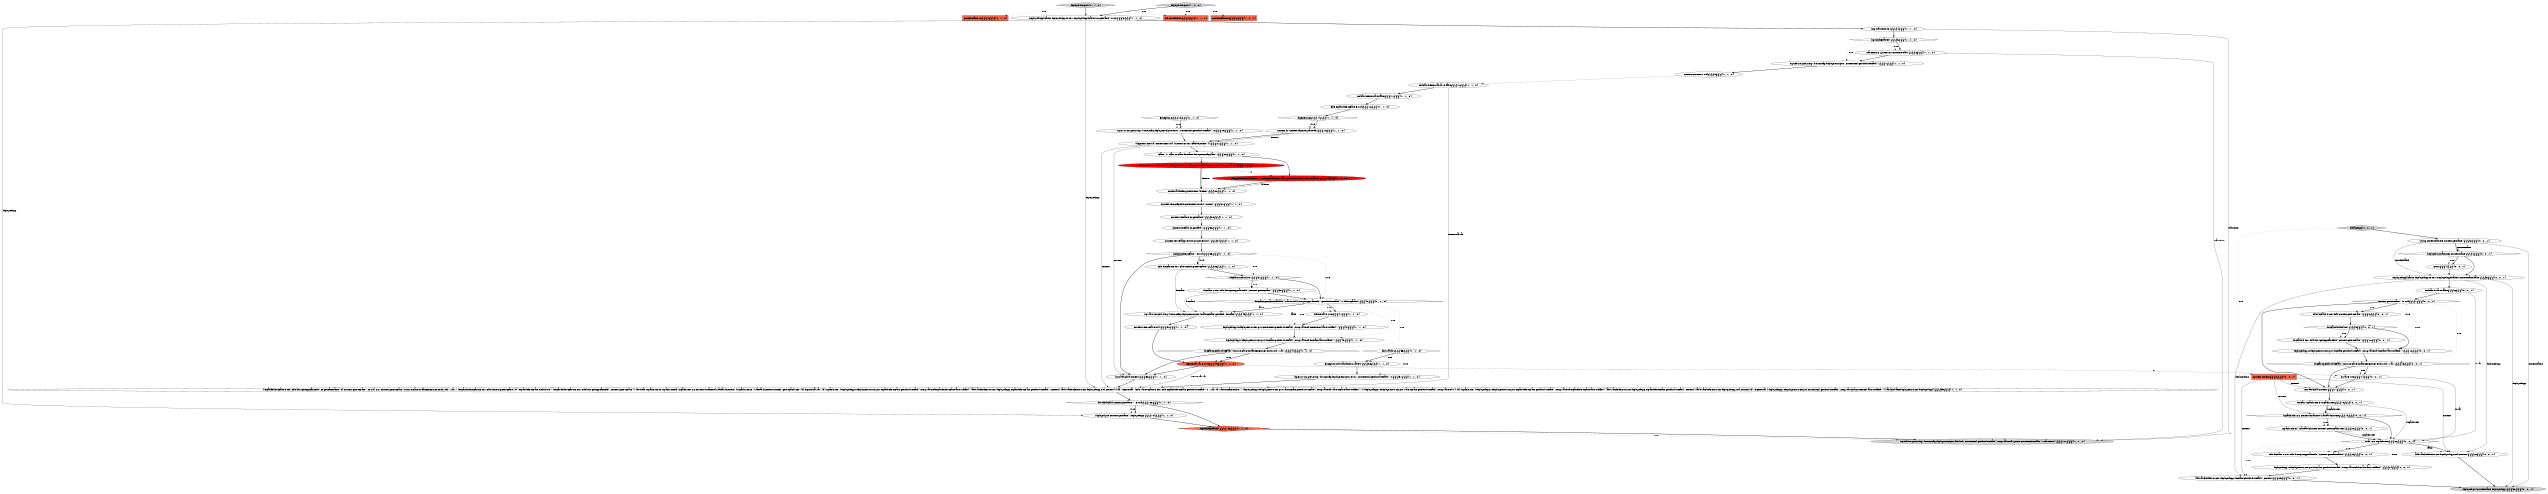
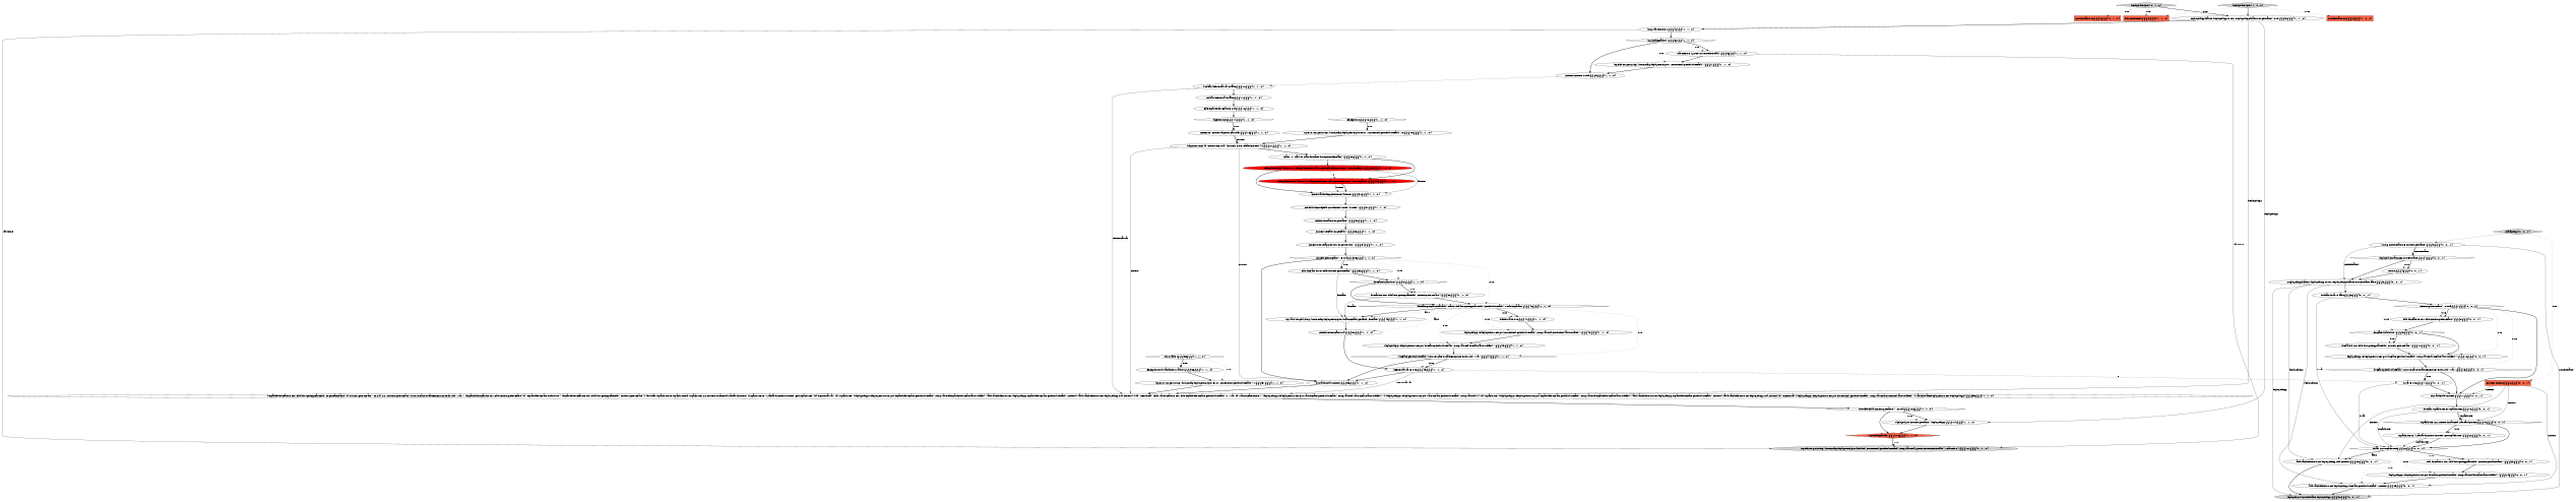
  digraph {
    node [fillcolor=white shape=ellipse style=filled]
    edge [style=bold]
    n1 [label="long startTime = 0@@@4@@@['1', '1', '0']"]
    n2 [label="log.isInfoEnabled()@@@5@@@['1', '1', '0']" shape=diamond]
    n3 [fillcolor=lightgray label="log.info(sm.getString(\"hostConfig.deployDescriptor.finished\",contextXml.getAbsolutePath(),Long.valueOf(System.currentTimeMillis() - startTime)))@@@107@@@['1', '1', '0']"]
    n4 [label="log.info(sm.getString(\"hostConfig.deployDescriptor\",contextXml.getAbsolutePath()))@@@7@@@['1', '1', '0']"]
    n5 [label="Context context = null@@@9@@@['1', '1', '0']"]
    n6 [label="startTime = System.currentTimeMillis()@@@6@@@['1', '1', '0']"]
    n7 [label="isExternal = true@@@41@@@['1', '1', '0']"]
    n8 [label="deployedApp.redeployResources.put(contextXml.getAbsolutePath(),Long.valueOf(contextXml.lastModified()))@@@42@@@['1', '1', '0']"]
    n9 [label="deployedApp.redeployResources.put(docBase.getAbsolutePath(),Long.valueOf(docBase.lastModified()))@@@43@@@['1', '1', '0']"]
    n10 [label="deployedApp.redeployResources.put(docBase.getAbsolutePath(),Long.valueOf(docBase.lastModified()))@@@24@@@['0', '0', '1']"]
    n11 [label="addWatchedResources(deployedApp,docBase.getAbsolutePath(),context)@@@25@@@['0', '0', '1']"]
    n12 [fillcolor=lightgray label="deployed.put(contextName,deployedApp)@@@30@@@['0', '0', '1']"]
    n13 [fillcolor=tomato label="ContextName cn@@@2@@@['0', '1', '0']" shape=box]
    n14 [label="unpackWAR && context instanceof StandardContext@@@19@@@['0', '0', '1']" shape=diamond]
    n15 [label="isWar && unpackWAR@@@22@@@['0', '0', '1']" shape=diamond]
    n16 [label="unpackWAR = ((StandardContext)context).getUnpackWAR()@@@20@@@['0', '0', '1']"]
    n17 [label="File docBase = new File(host.getAppBaseFile(),context.getBaseName())@@@23@@@['0', '0', '1']"]
    n18 [label="addWatchedResources(deployedApp,null,context)@@@28@@@['0', '0', '1']"]
    n19 [label="log.warn(sm.getString(\"hostConfig.deployDescriptor.localDocBaseSpecified\",docBase))@@@49@@@['1', '1', '0']"]
    n20 [label="context.setDocBase(null)@@@50@@@['1', '1', '0']"]
-   n21 [fillcolor=tomato label="isExternalWar = true@@@45@@@['1', '1', '0']"]
+   n21 [label="isExternalWar = true@@@45@@@['1', '1', '0']"]
    n22 [label="File docBase = new File(context.getDocBase())@@@36@@@['1', '1', '0']"]
    n23 [label="!docBase.isAbsolute()@@@37@@@['1', '1', '0']" shape=diamond]
    n24 [label="!docBase.getCanonicalPath().startsWith(host.getAppBaseFile().getAbsolutePath() + File.separator)@@@40@@@['1', '1', '0']" shape=diamond]
    n25 [label="docBase = new File(host.getAppBaseFile(),context.getDocBase())@@@38@@@['1', '1', '0']"]
    n26 [label="digesterLock@@@14@@@['1', '1', '0']" shape=diamond]
    n27 [label="context = (Context)digester.parse(fis)@@@16@@@['1', '1', '0']"]
    n28 [label="{digester.reset()if (context == null) {context = new FailedContext()}}@@@21@@@['1', '1', '0']"]
    n29 [label="File expandedDocBase = null@@@12@@@['1', '1', '0']"]
    n30 [label="boolean isExternalWar = false@@@10@@@['1', '1', '0']"]
    n31 [label="boolean isWar = false@@@6@@@['0', '0', '1']"]
    n32 [label="context.getDocBase() != null@@@7@@@['0', '0', '1']" shape=diamond]
    n33 [label="host.addChild(context)@@@17@@@['0', '0', '1']"]
    n34 [label="!docBase.isAbsolute()@@@9@@@['0', '0', '1']" shape=diamond]
    n35 [label="deployedApp.redeployResources.put(docBase.getAbsolutePath(),Long.valueOf(docBase.lastModified()))@@@12@@@['0', '0', '1']"]
    n36 [label="docBase.getAbsolutePath().toLowerCase(Locale.ENGLISH).endsWith(\".war\")@@@13@@@['0', '0', '1']" shape=diamond]
    n37 [label="File docBase = new File(context.getDocBase())@@@8@@@['0', '0', '1']"]
    n38 [label="docBase.getAbsolutePath().toLowerCase(Locale.ENGLISH).endsWith(\".war\")@@@44@@@['1', '1', '0']" shape=diamond]
    n39 [label="host.addChild(context)@@@53@@@['1', '1', '0']"]
    n40 [label="context.getDocBase() != null@@@35@@@['1', '1', '0']" shape=diamond]
    n41 [label="{expandedDocBase = new File(host.getAppBaseFile(),cn.getBaseName())if (context.getDocBase() != null && !context.getDocBase().toLowerCase(Locale.ENGLISH).endsWith(\".war\")) {expandedDocBase = new File(context.getDocBase())if (!expandedDocBase.isAbsolute()) {expandedDocBase = new File(host.getAppBaseFile(),context.getDocBase())}}boolean unpackWAR = unpackWARsif (unpackWAR && context instanceof StandardContext) {unpackWAR = ((StandardContext)context).getUnpackWAR()}if (isExternalWar) {if (unpackWAR) {deployedApp.redeployResources.put(expandedDocBase.getAbsolutePath(),Long.valueOf(expandedDocBase.lastModified()))addWatchedResources(deployedApp,expandedDocBase.getAbsolutePath(),context)}{addWatchedResources(deployedApp,null,context)}}{if (!isExternal) {File warDocBase = new File(expandedDocBase.getAbsolutePath() + \".war\")if (warDocBase.exists()) {deployedApp.redeployResources.put(warDocBase.getAbsolutePath(),Long.valueOf(warDocBase.lastModified()))}{deployedApp.redeployResources.put(warDocBase.getAbsolutePath(),Long.valueOf(0))}}if (unpackWAR) {deployedApp.redeployResources.put(expandedDocBase.getAbsolutePath(),Long.valueOf(expandedDocBase.lastModified()))addWatchedResources(deployedApp,expandedDocBase.getAbsolutePath(),context)}{addWatchedResources(deployedApp,null,context)}if (!isExternal) {deployedApp.redeployResources.put(contextXml.getAbsolutePath(),Long.valueOf(contextXml.lastModified()))}}addGlobalRedeployResources(deployedApp)}@@@59@@@['1', '1', '0']"]
    n42 [label="context.addLifecycleListener(listener)@@@30@@@['1', '1', '0']"]
    n43 [label="context.setConfigFile(contextXml.toURI().toURL())@@@31@@@['1', '1', '0']"]
    n44 [label="context.setName(cn.getName())@@@32@@@['1', '1', '0']"]
    n45 [fillcolor=tomato label="Context context@@@2@@@['0', '0', '1']" shape=box]
    n46 [label="boolean unpackWAR = unpackWARs@@@18@@@['0', '0', '1']"]
    n47 [label="DeployedApplication deployedApp = new DeployedApplication(cn.getName(),true)@@@3@@@['1', '1', '0']"]
    n48 [label="deployed.put(context.getName(),deployedApp)@@@104@@@['1', '1', '0']"]
    n49 [label="host.findChild(context.getName()) != null@@@103@@@['1', '1', '0']" shape=diamond]
    n50 [fillcolor=tomato label="log.isInfoEnabled()@@@106@@@['1', '1', '0']" shape=diamond]
    n51 [label="context.setWebappVersion(cn.getVersion())@@@34@@@['1', '1', '0']"]
    n52 [label="Class<?> clazz = Class.forName(host.getConfigClass())@@@28@@@['1', '1', '0']"]
    n53 [fillcolor=red label="LifecycleListener listener = (LifecycleListener)clazz.getDeclaredConstructor().newInstance()@@@29@@@['1', '0', '0']"]
    n54 [fillcolor=red label="LifecycleListener listener = (LifecycleListener)clazz.getConstructor().newInstance()@@@29@@@['0', '1', '0']"]
    n55 [label="docBase = new File(host.getAppBaseFile(),context.getDocBase())@@@10@@@['0', '0', '1']"]
    n56 [fillcolor=lightgray label="manageApp['0', '0', '1']" shape=diamond]
    n57 [label="String contextName = context.getName()@@@3@@@['0', '0', '1']"]
    n58 [label="deployed.containsKey(contextName)@@@4@@@['0', '0', '1']" shape=diamond]
    n59 [label="DeployedApplication deployedApp = new DeployedApplication(contextName,false)@@@5@@@['0', '0', '1']"]
    n60 [fillcolor=lightgray label="deployDescriptor['0', '1', '0']" shape=diamond]
    n61 [fillcolor=tomato label="File contextXml@@@2@@@['1', '1', '0']" shape=box]
    n62 [label="isWar = true@@@14@@@['0', '0', '1']"]
    n63 [fillcolor=tomato label="ContextName cn@@@2@@@['1', '0', '0']" shape=box]
    n64 [label="context.setPath(cn.getPath())@@@33@@@['1', '1', '0']"]
    n65 [label="ExceptionUtils.handleThrowable(t)@@@56@@@['1', '1', '0']"]
    n66 [label="log.error(sm.getString(\"hostConfig.deployDescriptor.error\",contextXml.getAbsolutePath()),t)@@@57@@@['1', '1', '0']"]
    n67 [label="return@@@4@@@['0', '0', '1']"]
    n68 [fillcolor=lightgray label="deployDescriptor['1', '0', '0']" shape=diamond]
    n69 [label="boolean isExternal = false@@@11@@@['1', '1', '0']"]
    n70 [label="log.error(sm.getString(\"hostConfig.deployDescriptor.error\",contextXml.getAbsolutePath()),e)@@@19@@@['1', '1', '0']"]
    n71 [label="Exception e@@@18@@@['1', '1', '0']" shape=diamond]
    n72 [label="Throwable t@@@55@@@['1', '1', '0']" shape=diamond]
    n1 -> n2
    n1 -> n3 [label=startTime style=solid]
    n2 -> n4 [label=true style=dotted]
+   n2 -> n5
    n2 -> n6 [label=true style=dotted]
    n2 -> n6
    n4 -> n5
    n5 -> n30 [style=dashed]
    n6 -> n3 [label=startTime style=solid]
    n6 -> n4
    n7 -> n8
    n8 -> n9
    n9 -> n38
    n10 -> n11
    n11 -> n12
    n14 -> n15
    n14 -> n16 [label=true style=dotted]
    n14 -> n16
    n15 -> n10 [label=true style=dotted]
    n15 -> n11 [label=true style=dotted]
    n15 -> n17
    n15 -> n17 [label=true style=dotted]
    n15 -> n18 [label=false style=dotted]
    n15 -> n18
    n16 -> n15 [label=unpackWAR style=solid]
    n16 -> n15
    n17 -> n10
    n18 -> n12
    n19 -> n20
    n20 -> n21
    n21 -> n39
    n21 -> n41 [label=isExternalWar style=solid]
    n21 -> n62 [label=0 style=dashed]
    n22 -> n19 [label=docBase style=solid]
    n22 -> n23
    n23 -> n24
    n23 -> n25 [label=true style=dotted]
    n23 -> n25
    n24 -> n7 [label=true style=dotted]
    n24 -> n7
    n24 -> n8 [label=true style=dotted]
    n24 -> n9 [label=true style=dotted]
    n24 -> n19 [label=false style=dotted]
    n24 -> n19
    n24 -> n20 [label=false style=dotted]
    n24 -> n38 [label=true style=dotted]
    n25 -> n19 [label=docBase style=solid]
    n25 -> n24
    n26 -> n27
    n26 -> n27 [label=true style=dotted]
    n27 -> n28
    n27 -> n28 [label=context style=solid]
    n28 -> n39 [label=context style=solid]
    n28 -> n41 [label=context style=solid]
    n28 -> n52
    n29 -> n26
    n30 -> n41 [label=isExternalWar style=solid]
    n30 -> n69
    n31 -> n15 [label=isWar style=solid]
    n31 -> n32
    n32 -> n33
    n32 -> n34 [label=true style=dotted]
    n32 -> n35 [label=true style=dotted]
    n32 -> n36 [label=true style=dotted]
    n32 -> n37
    n32 -> n37 [label=true style=dotted]
    n33 -> n46
    n34 -> n35
    n34 -> n55
    n34 -> n55 [label=true style=dotted]
    n35 -> n36
    n36 -> n33
    n36 -> n62
    n36 -> n62 [label=true style=dotted]
    n37 -> n34
    n38 -> n21
    n38 -> n21 [label=true style=dotted]
    n38 -> n39
    n39 -> n41
    n40 -> n22
    n40 -> n22 [label=true style=dotted]
    n40 -> n23 [label=true style=dotted]
    n40 -> n24 [label=true style=dotted]
    n40 -> n39
    n41 -> n49
    n42 -> n43
    n43 -> n44
    n44 -> n64
    n45 -> n11 [label=context style=solid]
    n45 -> n14 [label=context style=solid]
    n45 -> n18 [label=context style=solid]
    n45 -> n33 [label=context style=solid]
    n46 -> n14
    n46 -> n14 [label=unpackWAR style=solid]
    n46 -> n15 [label=unpackWAR style=solid]
    n47 -> n1
    n47 -> n41 [label=deployedApp style=solid]
    n47 -> n48 [label=deployedApp style=solid]
    n48 -> n50
    n49 -> n48
    n49 -> n48 [label=true style=dotted]
    n49 -> n50
    n50 -> n3 [label=true style=dotted]
    n50 -> n3
    n51 -> n40
    n52 -> n53
    n52 -> n54
    n53 -> n42 [label=listener style=solid]
    n53 -> n42
    n53 -> n54 [label=0 style=dashed]
    n54 -> n42
    n54 -> n42 [label=listener style=solid]
    n55 -> n35
    n56 -> n45 [label=true style=dotted]
-   n56 -> n57
+   n56 -> n57 [style=dashed]
    n57 -> n12 [label=contextName style=solid]
    n57 -> n58 [label=contextName style=solid]
    n57 -> n58
    n57 -> n59 [label=contextName style=solid]
    n58 -> n59
    n58 -> n67
    n58 -> n67 [label=true style=dotted]
    n59 -> n11 [label=deployedApp style=solid]
    n59 -> n12 [label=deployedApp style=solid]
    n59 -> n18 [label=deployedApp style=solid]
    n59 -> n31
    n60 -> n13 [label=true style=dotted]
    n60 -> n47
    n60 -> n61 [label=true style=dotted]
    n62 -> n15 [label=isWar style=solid]
    n62 -> n33
    n64 -> n51
    n65 -> n66
    n66 -> n41
    n67 -> n59
    n68 -> n47
    n68 -> n61 [label=true style=dotted]
    n68 -> n63 [label=true style=dotted]
    n69 -> n29
    n70 -> n28
    n71 -> n70 [label=true style=dotted]
    n71 -> n70
    n72 -> n65
    n72 -> n65 [label=true style=dotted]
    n72 -> n66 [label=true style=dotted]
  }
